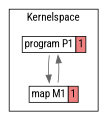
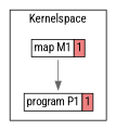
  digraph {
    fontname="Roboto Condensed"
    node [shape=plaintext fontname="Roboto Condensed"]
    edge [color=gray40 fontname="Roboto Condensed"]
    n1 [height=.1 label=<         <table cellpadding="2" cellborder="1" cellspacing="0" border="0">         <tr>         <td>program P1</td>         <td bgcolor="lightcoral">1</td>         </tr>         </table>       >]
    n2 [height=.1 label=<         <table cellpadding="2" cellborder="1" cellspacing="0" border="0">         <tr>         <td>map M1</td>         <td bgcolor="lightcoral">1</td>         </tr>         </table>       >]
    subgraph cluster_1 {
      label=Kernelspace
      n1
      n2
    }
-   n1 -> n2
    n2 -> n1
  }
